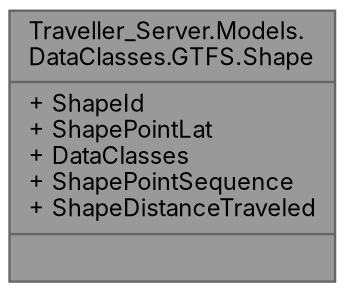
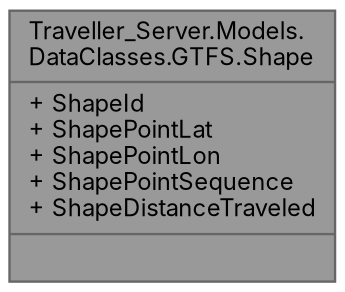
  digraph {
    fontname=Inter
-   n1 [color=gray40 fillcolor=grey60 fontcolor=black fontname=Inter fontsize=10 height=0.2 label="{Traveller_Server.Models.\lDataClasses.GTFS.Shape\n|+ ShapeId\l+ ShapePointLat\l+ DataClasses\l+ ShapePointSequence\l+ ShapeDistanceTraveled\l|}" shape=record style=filled width=0.4]
+   n1 [color=gray40 fillcolor=grey60 fontcolor=black fontname=Inter fontsize=10 height=0.2 label="{Traveller_Server.Models.\lDataClasses.GTFS.Shape\n|+ ShapeId\l+ ShapePointLat\l+ ShapePointLon\l+ ShapePointSequence\l+ ShapeDistanceTraveled\l|}" shape=record style=filled width=0.4]
  }
